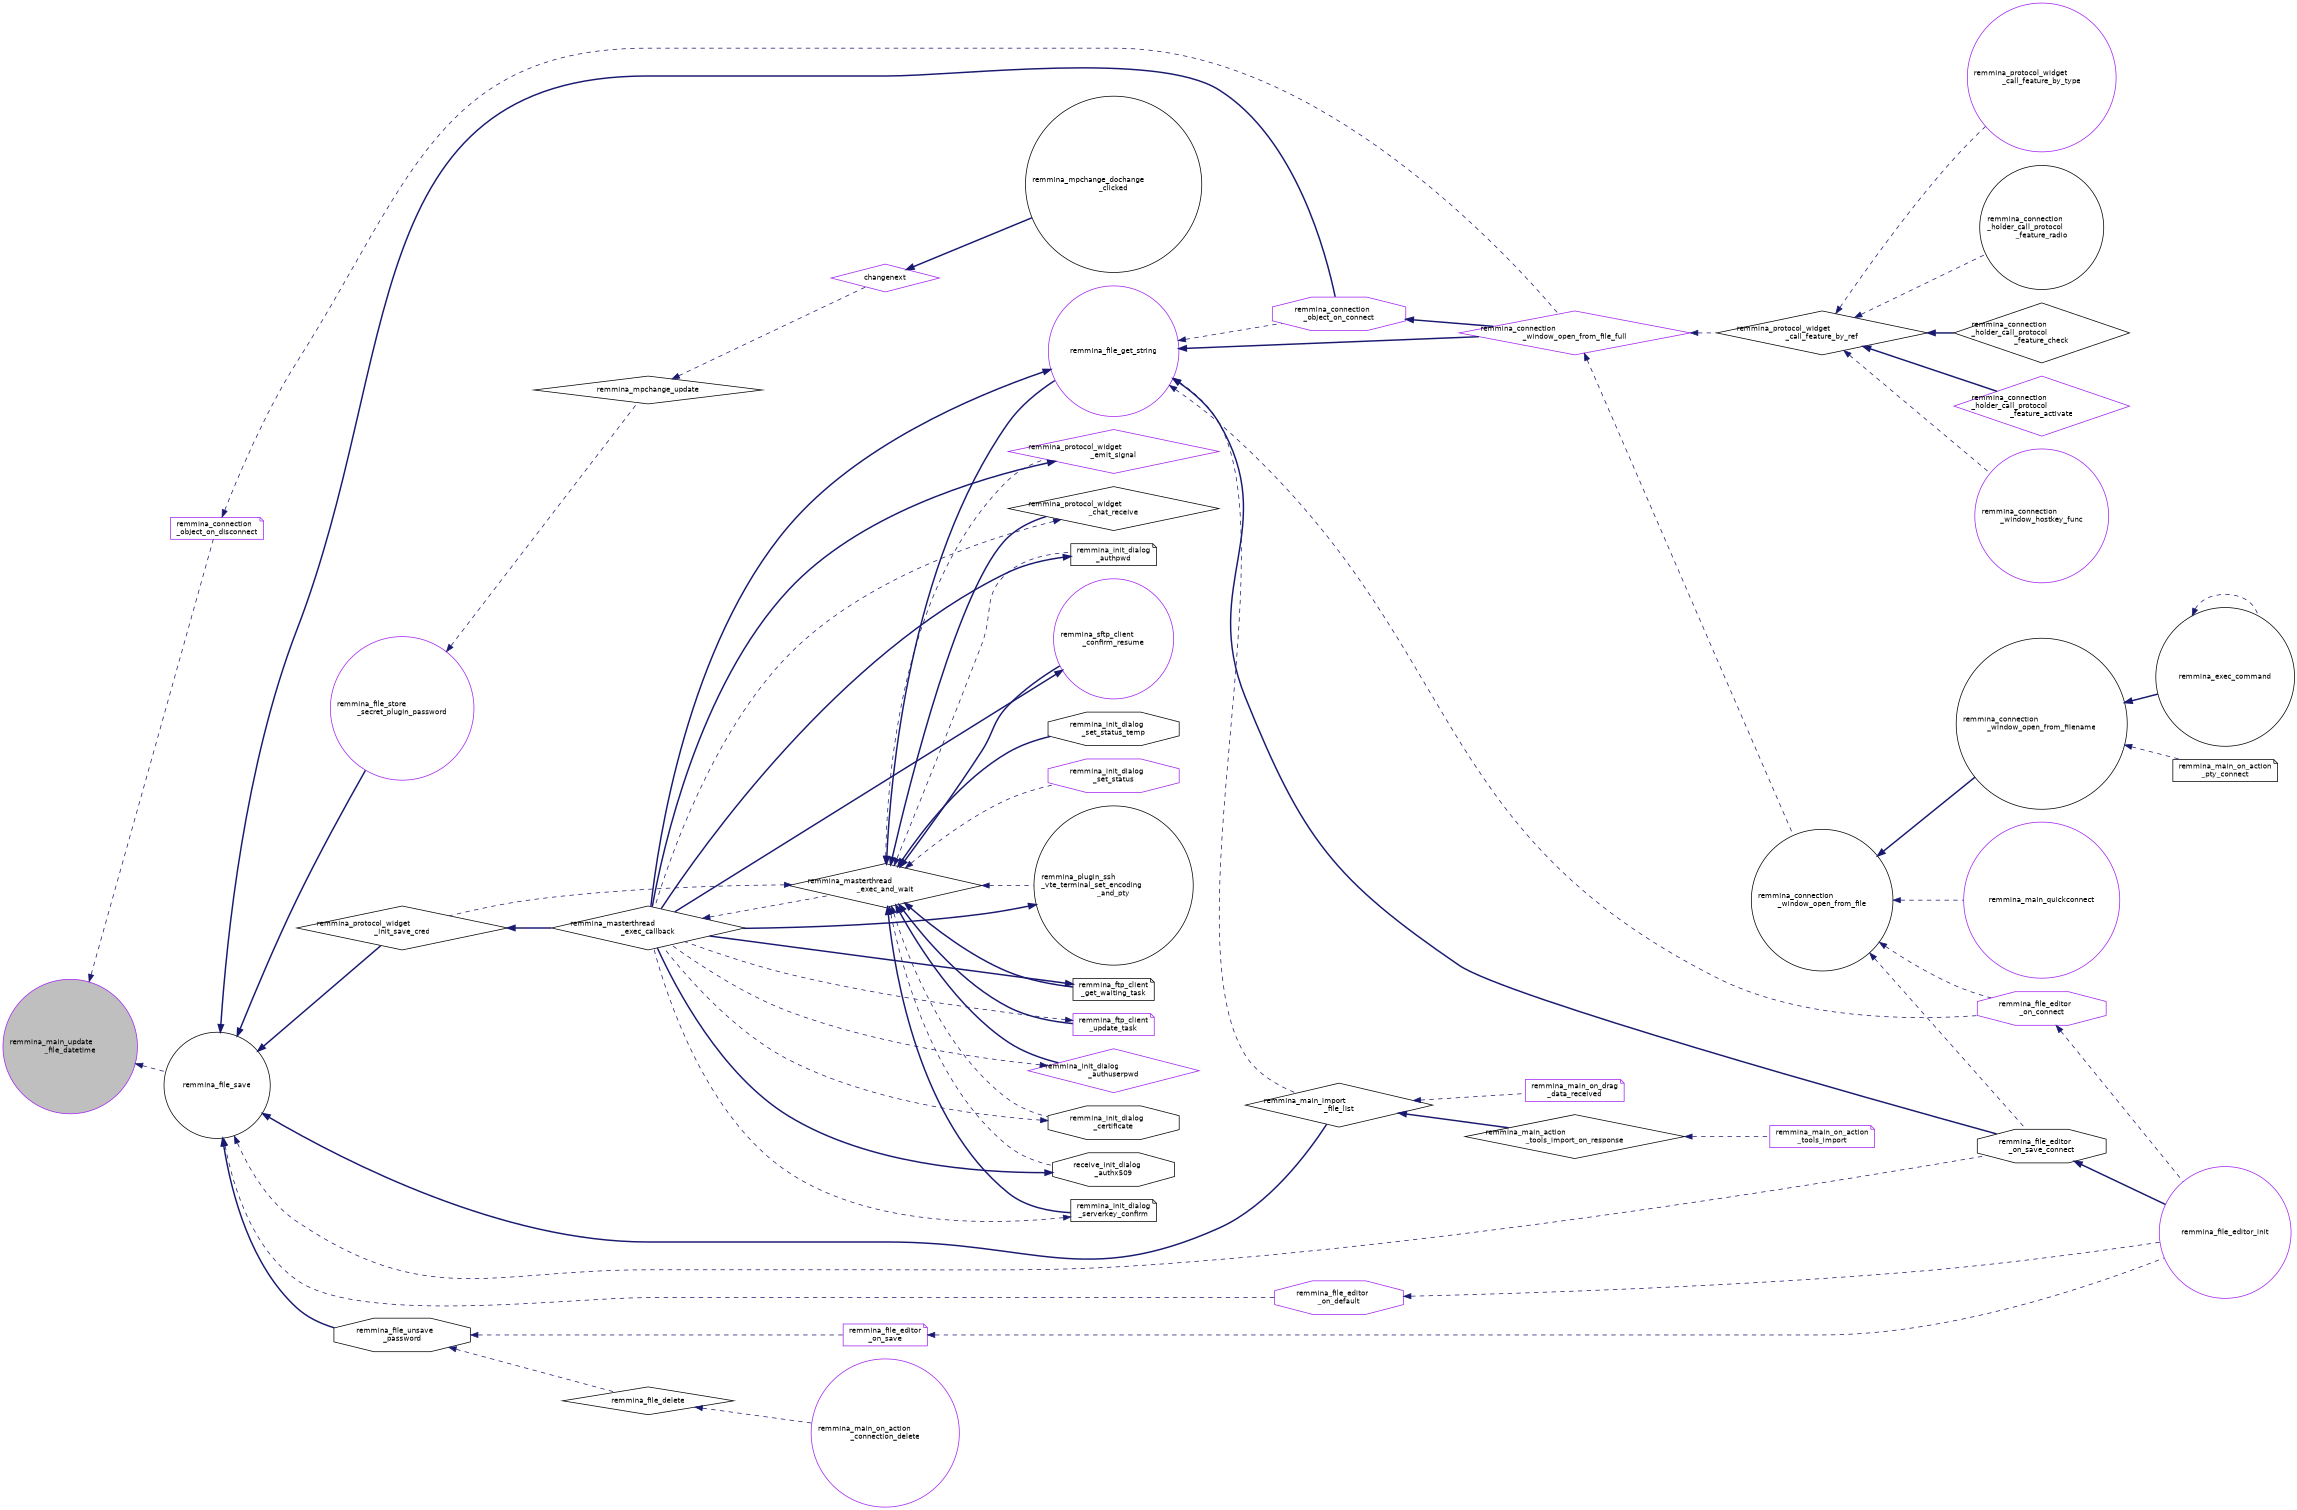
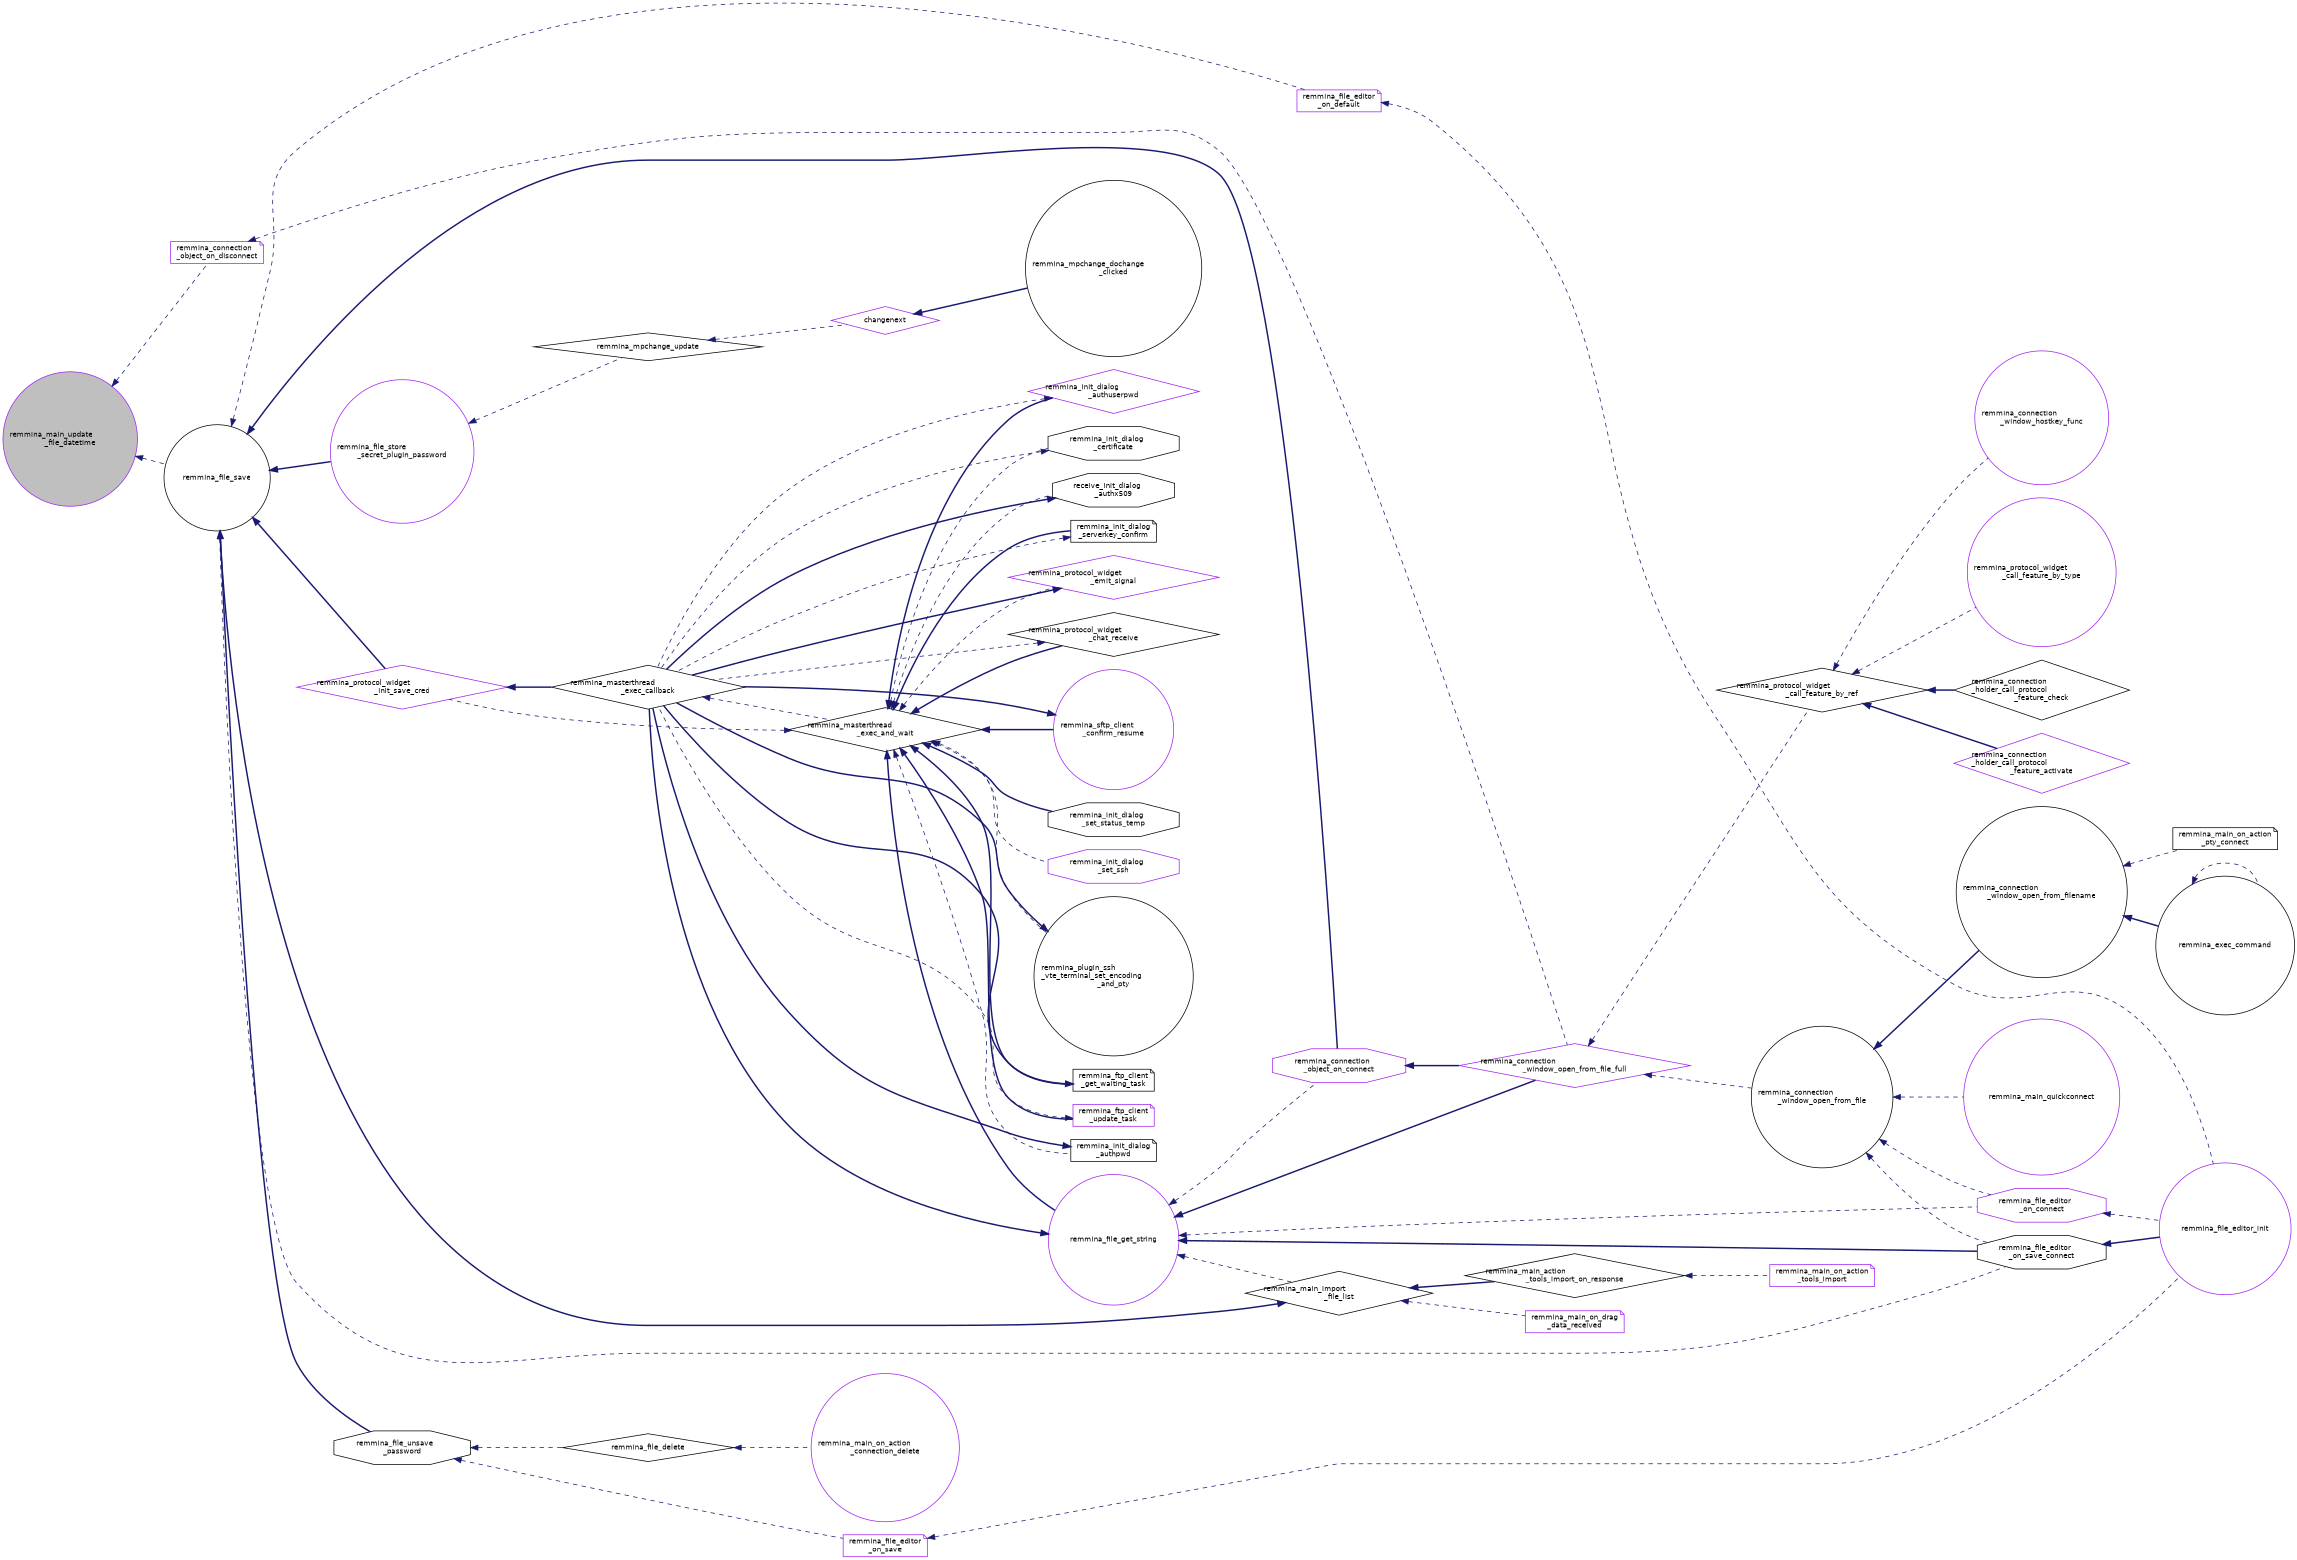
  digraph {
    rankdir=LR
    node [color=black fillcolor=white fontname=Helvetica fontsize=10 shape=circle style=filled]
    edge [color=midnightblue dir=back fontname=Helvetica fontsize=10 labelfontname=Helvetica labelfontsize=10 style=dashed]
    n1 [color=purple fillcolor=grey75 fontcolor=black height=0.2 label="remmina_main_update\l_file_datetime" width=0.4]
    n2 [height=0.2 label=remmina_file_save width=0.4]
    n3 [color=purple height=0.2 label="remmina_connection\l_object_on_disconnect" shape=note width=0.4]
    n4 [color=purple height=0.2 label="remmina_connection\l_object_on_connect" shape=octagon width=0.4]
    n5 [height=0.2 label="remmina_file_editor\l_on_save_connect" shape=octagon width=0.4]
    n6 [color=purple height=0.2 label="remmina_file_store\l_secret_plugin_password" width=0.4]
    n7 [height=0.2 label="remmina_file_unsave\l_password" shape=octagon width=0.4]
-   n8 [color=purple height=0.2 label="remmina_file_editor\l_on_default" shape=octagon width=0.4]
+   n8 [color=purple height=0.2 label="remmina_file_editor\l_on_default" shape=note width=0.4]
    n9 [height=0.2 label="remmina_main_import\l_file_list" shape=diamond width=0.4]
-   n10 [height=0.2 label="remmina_protocol_widget\l_init_save_cred" shape=diamond width=0.4]
+   n10 [color=purple height=0.2 label="remmina_protocol_widget\l_init_save_cred" shape=diamond width=0.4]
    n11 [color=purple height=0.2 label="remmina_connection\l_window_open_from_file_full" shape=diamond width=0.4]
    n12 [color=purple height=0.2 label=remmina_file_editor_init width=0.4]
    n13 [height=0.2 label=remmina_mpchange_update shape=diamond width=0.4]
    n14 [color=purple height=0.2 label="remmina_file_editor\l_on_save" shape=note width=0.4]
    n15 [height=0.2 label=remmina_file_delete shape=diamond width=0.4]
    n16 [height=0.2 label="remmina_main_action\l_tools_import_on_response" shape=diamond width=0.4]
    n17 [color=purple height=0.2 label="remmina_main_on_drag\l_data_received" shape=note width=0.4]
    n18 [height=0.2 label="remmina_masterthread\l_exec_callback" shape=diamond width=0.4]
    n19 [height=0.2 label="remmina_connection\l_window_open_from_file" width=0.4]
    n20 [height=0.2 label="remmina_protocol_widget\l_call_feature_by_ref" shape=diamond width=0.4]
    n21 [height=0.2 label="remmina_connection\l_window_open_from_filename" width=0.4]
    n22 [color=purple height=0.2 label="remmina_file_editor\l_on_connect" shape=octagon width=0.4]
    n23 [color=purple height=0.2 label=remmina_main_quickconnect width=0.4]
-   n24 [height=0.2 label="remmina_connection\l_holder_call_protocol\l_feature_radio" width=0.4]
    n25 [height=0.2 label="remmina_connection\l_holder_call_protocol\l_feature_check" shape=diamond width=0.4]
    n26 [color=purple height=0.2 label="remmina_connection\l_holder_call_protocol\l_feature_activate" shape=diamond width=0.4]
    n27 [color=purple height=0.2 label="remmina_connection\l_window_hostkey_func" width=0.4]
    n28 [color=purple height=0.2 label="remmina_protocol_widget\l_call_feature_by_type" width=0.4]
    n29 [height=0.2 label=remmina_exec_command width=0.4]
    n30 [height=0.2 label="remmina_main_on_action\l_pty_connect" shape=note width=0.4]
    n31 [color=purple height=0.2 label=changenext shape=diamond width=0.4]
    n32 [height=0.2 label="remmina_mpchange_dochange\l_clicked" width=0.4]
    n33 [color=purple height=0.2 label="remmina_main_on_action\l_connection_delete" width=0.4]
    n34 [color=purple height=0.2 label="remmina_main_on_action\l_tools_import" shape=note width=0.4]
    n35 [height=0.2 label="remmina_masterthread\l_exec_and_wait" shape=diamond width=0.4]
    n36 [color=purple height=0.2 label=remmina_file_get_string width=0.4]
    n37 [height=0.2 label="remmina_ftp_client\l_get_waiting_task" shape=note width=0.4]
    n38 [color=purple height=0.2 label="remmina_ftp_client\l_update_task" shape=note width=0.4]
-   n39 [color=purple height=0.2 label="remmina_init_dialog\l_set_status" shape=octagon width=0.4]
+   n39 [color=purple height=0.2 label="remmina_init_dialog\l_set_ssh" shape=octagon width=0.4]
    n40 [height=0.2 label="remmina_init_dialog\l_set_status_temp" shape=octagon width=0.4]
    n41 [height=0.2 label="remmina_init_dialog\l_authpwd" shape=note width=0.4]
    n42 [color=purple height=0.2 label="remmina_init_dialog\l_authuserpwd" shape=diamond width=0.4]
    n43 [height=0.2 label="remmina_init_dialog\l_certificate" shape=octagon width=0.4]
    n44 [height=0.2 label="receive_init_dialog\l_authx509" shape=octagon width=0.4]
    n45 [height=0.2 label="remmina_init_dialog\l_serverkey_confirm" shape=note width=0.4]
    n46 [color=purple height=0.2 label="remmina_protocol_widget\l_emit_signal" shape=diamond width=0.4]
    n47 [height=0.2 label="remmina_protocol_widget\l_chat_receive" shape=diamond width=0.4]
    n48 [color=purple height=0.2 label="remmina_sftp_client\l_confirm_resume" width=0.4]
    n49 [height=0.2 label="remmina_plugin_ssh\l_vte_terminal_set_encoding\l_and_pty" width=0.4]
    n1 -> n2
    n1 -> n3
    n2 -> n4 [style=bold]
    n2 -> n5
    n2 -> n6 [style=bold]
    n2 -> n7 [style=bold]
    n2 -> n8
-   n2 -> n9 [style=bold]
+   n9 -> n2 [style=bold]
    n2 -> n10 [style=bold]
    n3 -> n11
    n4 -> n11 [style=bold]
    n5 -> n12 [style=bold]
    n6 -> n13
    n7 -> n14
    n7 -> n15
    n8 -> n12
    n9 -> n16 [style=bold]
    n9 -> n17
    n10 -> n18 [style=bold]
    n11 -> n19
    n11 -> n20
    n13 -> n31
    n14 -> n12
    n15 -> n33
    n16 -> n34
    n18 -> n35
    n19 -> n5
    n19 -> n21 [style=bold]
    n19 -> n22
    n19 -> n23
-   n20 -> n24
    n20 -> n25 [style=bold]
    n20 -> n26 [style=bold]
    n20 -> n27
    n20 -> n28
    n21 -> n29 [style=bold]
    n21 -> n30
    n22 -> n12
    n29 -> n29
    n31 -> n32 [style=bold]
    n35 -> n10
    n35 -> n36 [style=bold]
    n35 -> n37 [style=bold]
    n35 -> n38 [style=bold]
    n35 -> n39
    n35 -> n40 [style=bold]
    n35 -> n41
    n35 -> n42 [style=bold]
    n35 -> n43
    n35 -> n44
    n35 -> n45 [style=bold]
    n35 -> n46
    n35 -> n47 [style=bold]
    n35 -> n48 [style=bold]
    n35 -> n49
    n36 -> n4
    n36 -> n5 [style=bold]
    n36 -> n9
    n36 -> n11 [style=bold]
    n36 -> n18 [style=bold]
    n36 -> n22
    n37 -> n18 [style=bold]
    n38 -> n18
    n41 -> n18 [style=bold]
    n42 -> n18
    n43 -> n18
    n44 -> n18 [style=bold]
    n45 -> n18
    n46 -> n18 [style=bold]
    n47 -> n18
    n48 -> n18 [style=bold]
    n49 -> n18 [style=bold]
  }
